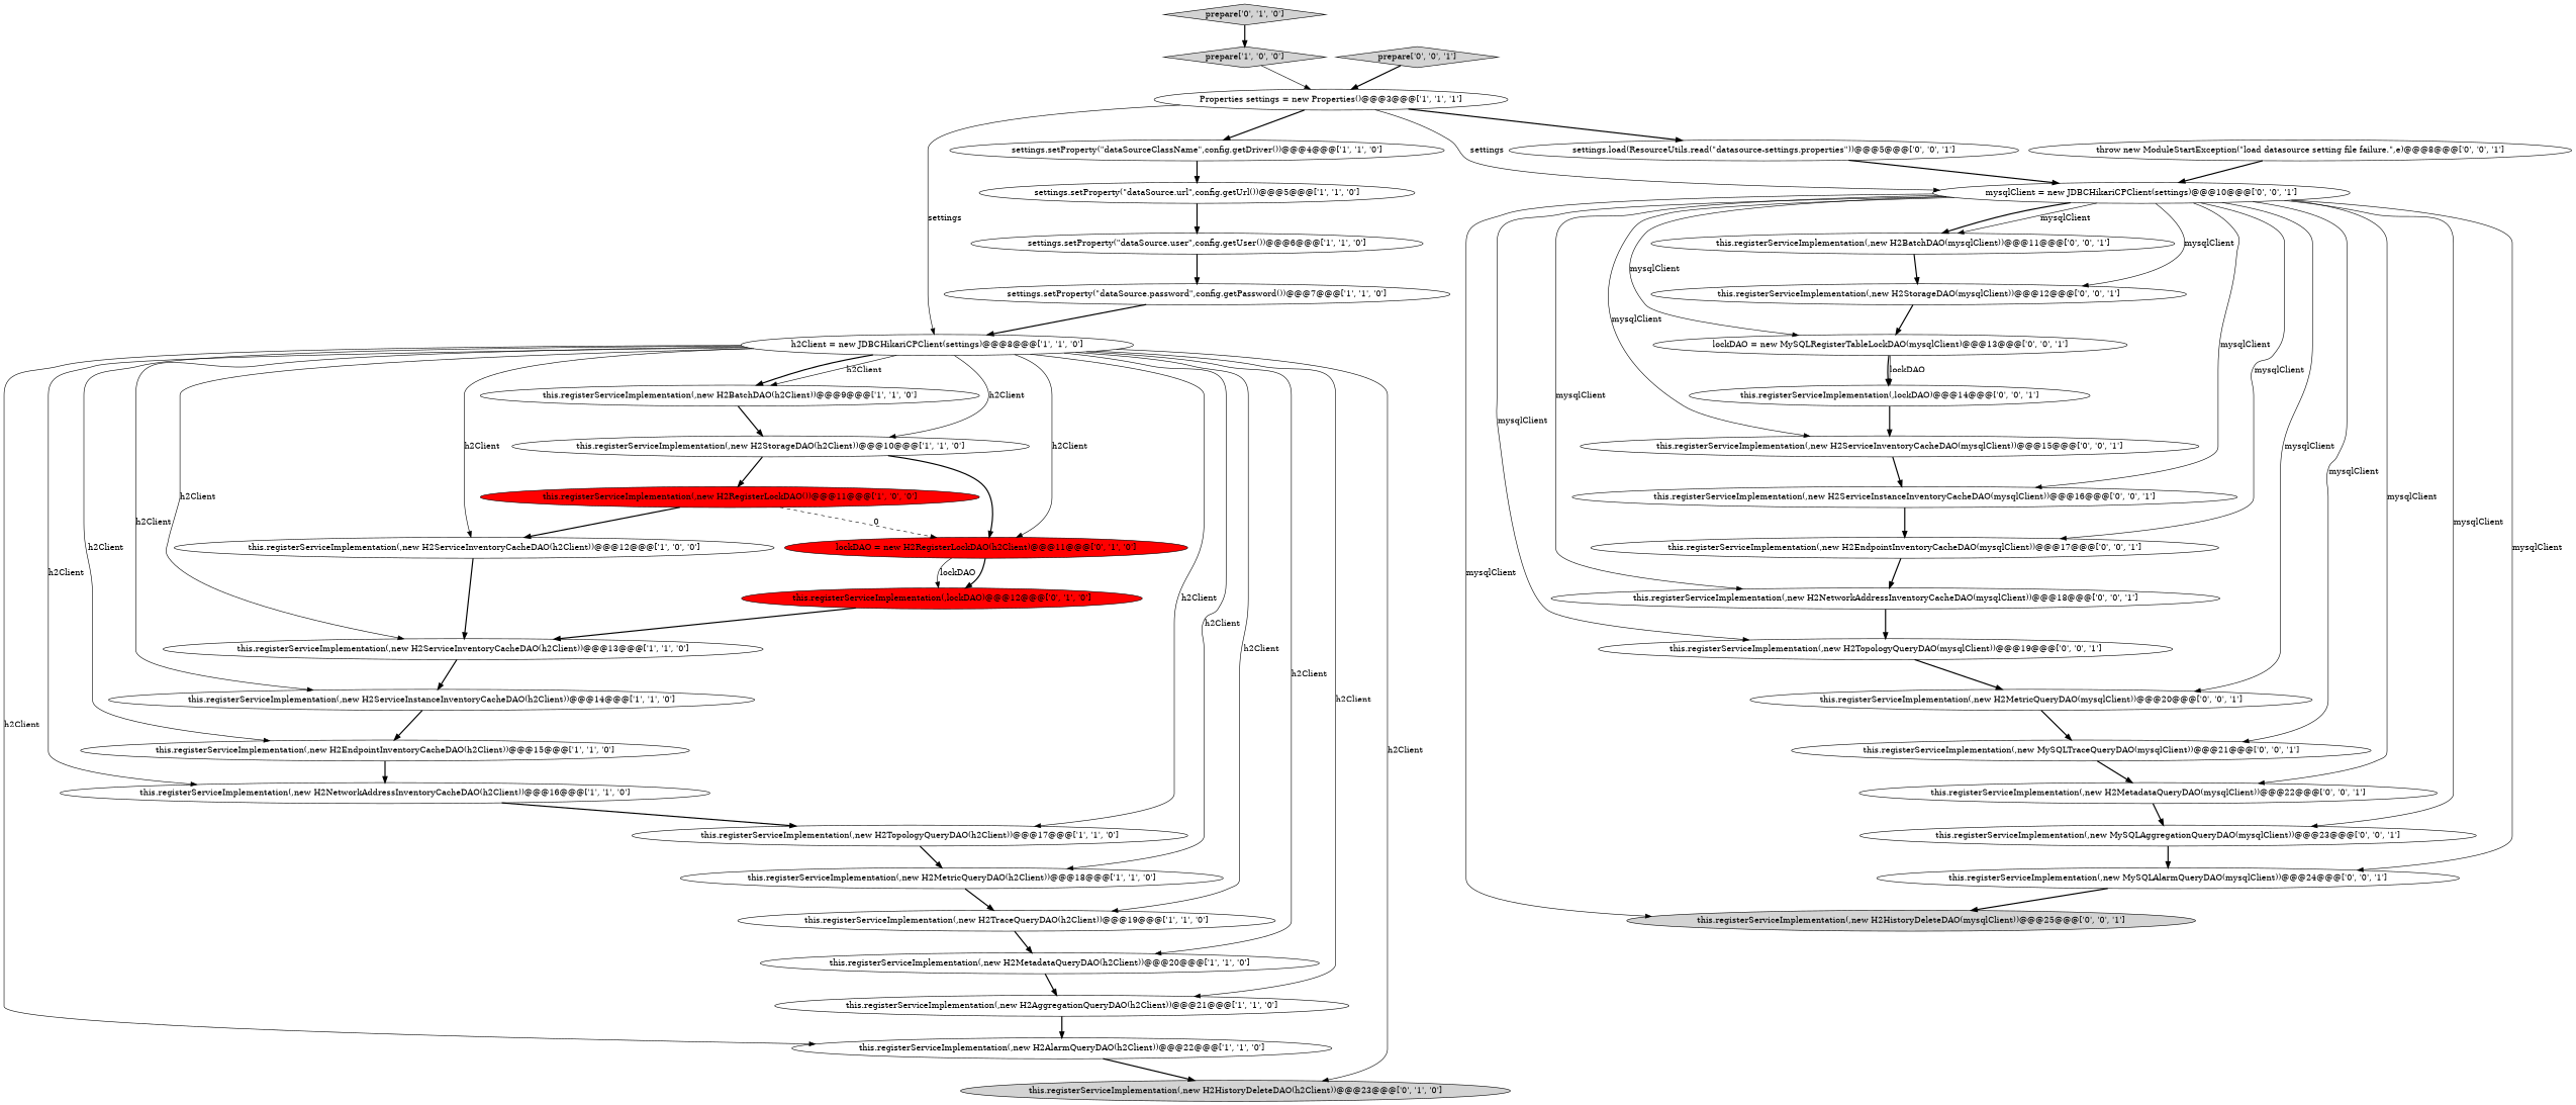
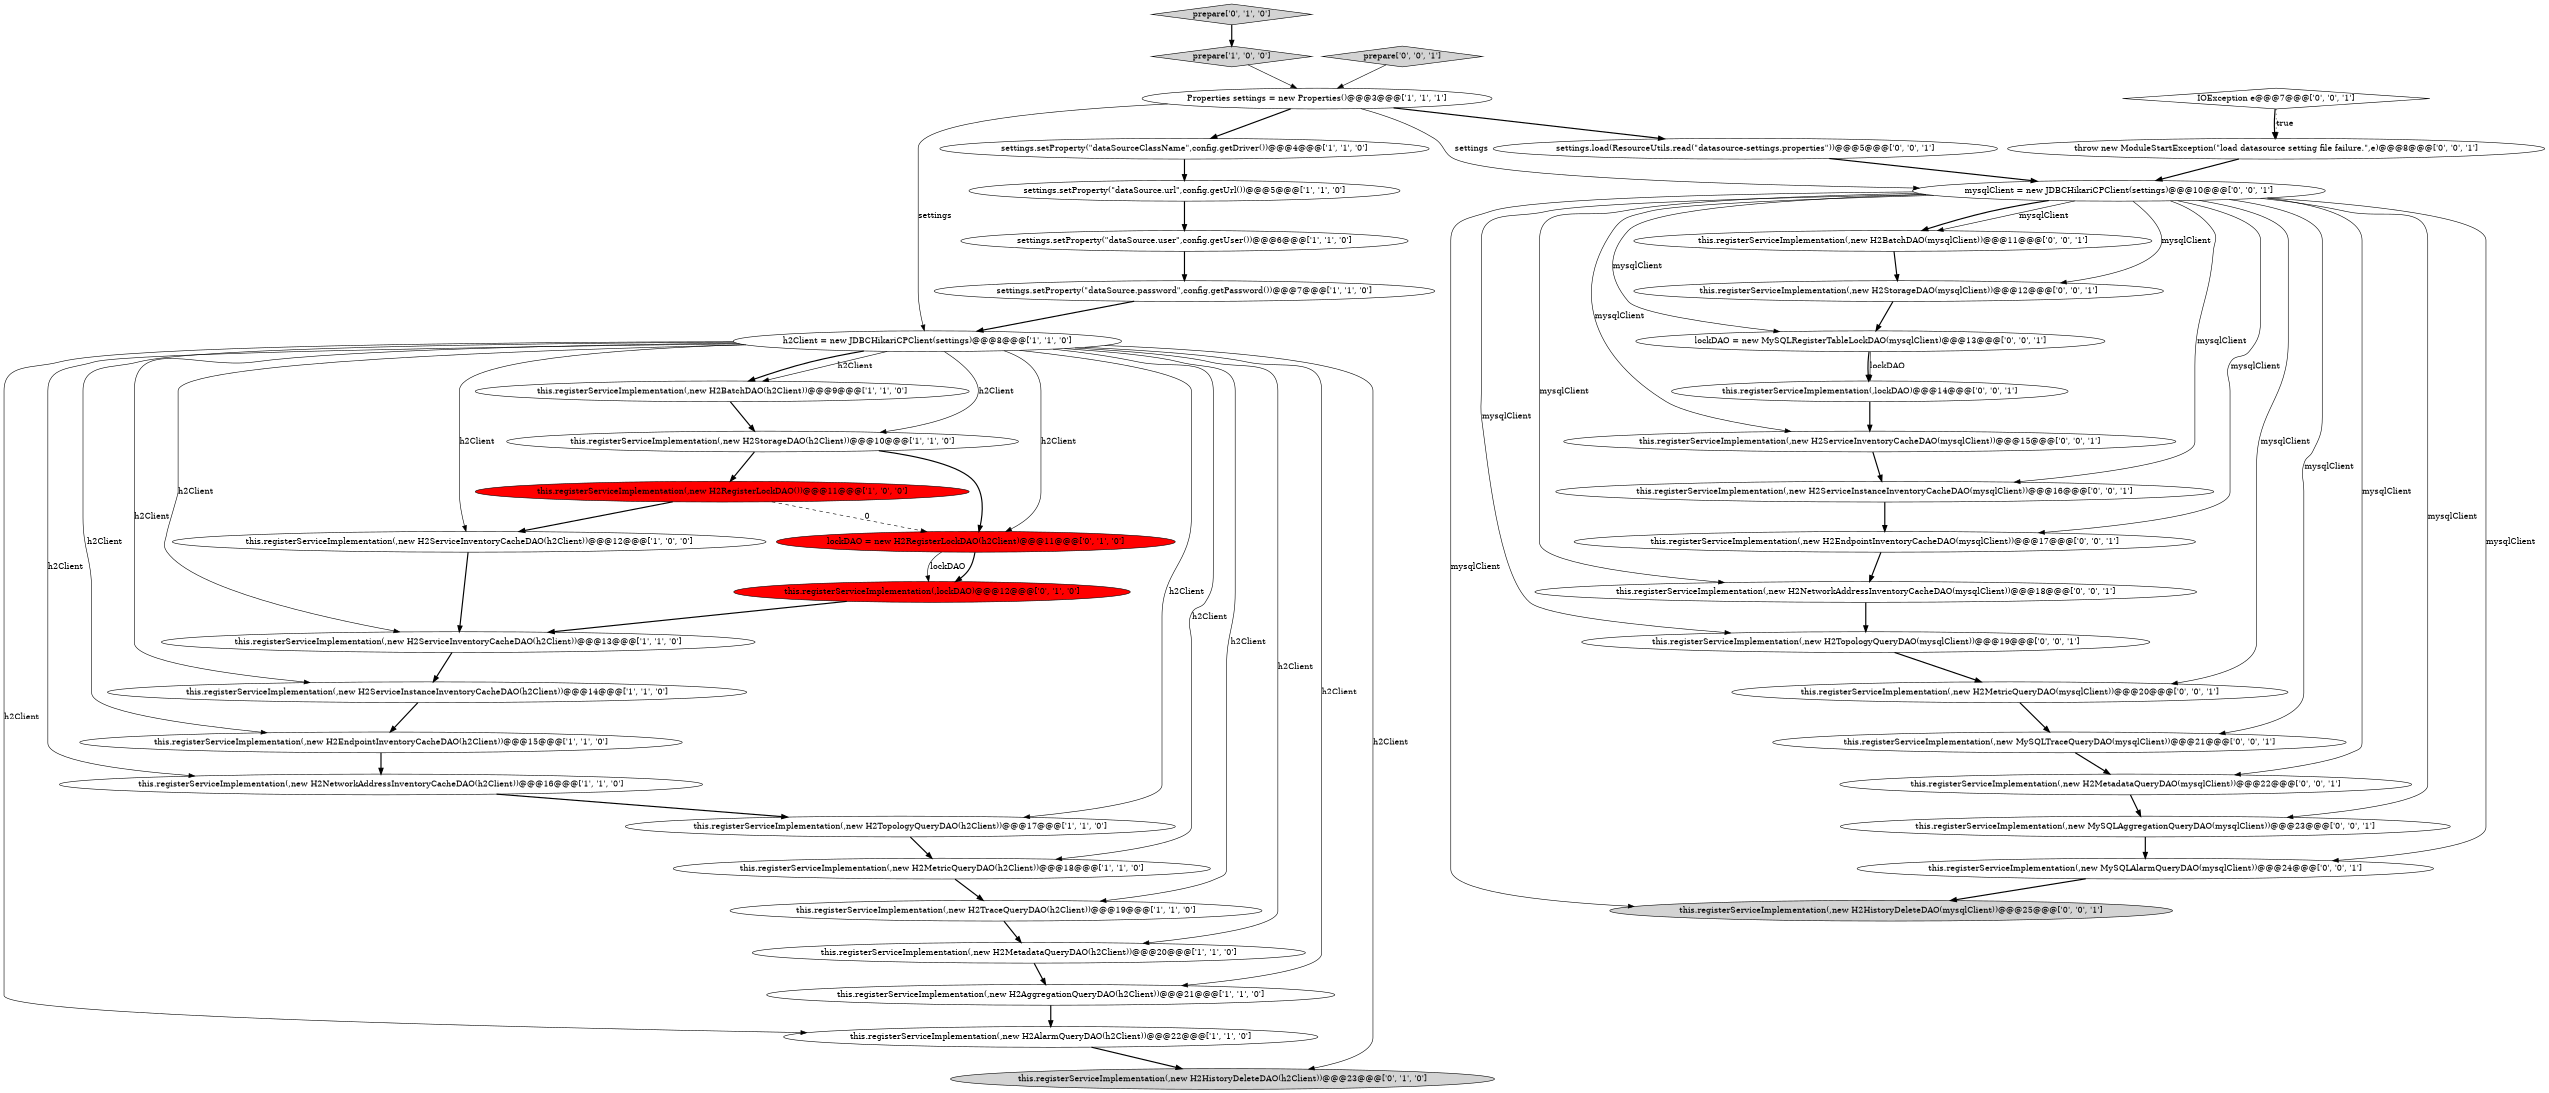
  digraph {
    node [fillcolor=white shape=ellipse style=filled]
    edge [style=bold]
    n1 [fillcolor=red label="this.registerServiceImplementation(,new H2RegisterLockDAO())@@@11@@@['1', '0', '0']"]
    n2 [label="this.registerServiceImplementation(,new H2ServiceInventoryCacheDAO(h2Client))@@@12@@@['1', '0', '0']"]
    n3 [fillcolor=red label="lockDAO = new H2RegisterLockDAO(h2Client)@@@11@@@['0', '1', '0']"]
    n4 [label="this.registerServiceImplementation(,new H2ServiceInventoryCacheDAO(h2Client))@@@13@@@['1', '1', '0']"]
    n5 [fillcolor=red label="this.registerServiceImplementation(,lockDAO)@@@12@@@['0', '1', '0']"]
    n6 [label="this.registerServiceImplementation(,new H2ServiceInstanceInventoryCacheDAO(h2Client))@@@14@@@['1', '1', '0']"]
    n7 [label="this.registerServiceImplementation(,new H2EndpointInventoryCacheDAO(h2Client))@@@15@@@['1', '1', '0']"]
    n8 [fillcolor=lightgray label="prepare['0', '1', '0']" shape=diamond]
    n9 [fillcolor=lightgray label="prepare['1', '0', '0']" shape=diamond]
    n10 [label="Properties settings = new Properties()@@@3@@@['1', '1', '1']"]
    n11 [label="mysqlClient = new JDBCHikariCPClient(settings)@@@10@@@['0', '0', '1']"]
    n12 [label="settings.setProperty(\"dataSourceClassName\",config.getDriver())@@@4@@@['1', '1', '0']"]
    n13 [label="h2Client = new JDBCHikariCPClient(settings)@@@8@@@['1', '1', '0']"]
    n14 [label="settings.load(ResourceUtils.read(\"datasource-settings.properties\"))@@@5@@@['0', '0', '1']"]
    n15 [fillcolor=lightgray label="this.registerServiceImplementation(,new H2HistoryDeleteDAO(h2Client))@@@23@@@['0', '1', '0']"]
    n16 [label="this.registerServiceImplementation(,new MySQLAggregationQueryDAO(mysqlClient))@@@23@@@['0', '0', '1']"]
    n17 [label="this.registerServiceImplementation(,new MySQLAlarmQueryDAO(mysqlClient))@@@24@@@['0', '0', '1']"]
    n18 [fillcolor=lightgray label="this.registerServiceImplementation(,new H2HistoryDeleteDAO(mysqlClient))@@@25@@@['0', '0', '1']"]
    n19 [label="this.registerServiceImplementation(,new H2NetworkAddressInventoryCacheDAO(h2Client))@@@16@@@['1', '1', '0']"]
    n20 [label="this.registerServiceImplementation(,new H2BatchDAO(mysqlClient))@@@11@@@['0', '0', '1']"]
    n21 [label="this.registerServiceImplementation(,new H2StorageDAO(mysqlClient))@@@12@@@['0', '0', '1']"]
    n22 [label="lockDAO = new MySQLRegisterTableLockDAO(mysqlClient)@@@13@@@['0', '0', '1']"]
+   n23 [label="IOException e@@@7@@@['0', '0', '1']" shape=diamond]
    n24 [label="throw new ModuleStartException(\"load datasource setting file failure.\",e)@@@8@@@['0', '0', '1']"]
    n25 [label="this.registerServiceImplementation(,new H2StorageDAO(h2Client))@@@10@@@['1', '1', '0']"]
    n26 [fillcolor=lightgray label="prepare['0', '0', '1']" shape=diamond]
    n27 [label="this.registerServiceImplementation(,new H2ServiceInventoryCacheDAO(mysqlClient))@@@15@@@['0', '0', '1']"]
    n28 [label="this.registerServiceImplementation(,new H2ServiceInstanceInventoryCacheDAO(mysqlClient))@@@16@@@['0', '0', '1']"]
    n29 [label="this.registerServiceImplementation(,new H2EndpointInventoryCacheDAO(mysqlClient))@@@17@@@['0', '0', '1']"]
    n30 [label="this.registerServiceImplementation(,new H2NetworkAddressInventoryCacheDAO(mysqlClient))@@@18@@@['0', '0', '1']"]
    n31 [label="this.registerServiceImplementation(,new H2TopologyQueryDAO(mysqlClient))@@@19@@@['0', '0', '1']"]
    n32 [label="this.registerServiceImplementation(,new H2MetricQueryDAO(mysqlClient))@@@20@@@['0', '0', '1']"]
    n33 [label="this.registerServiceImplementation(,new H2TraceQueryDAO(h2Client))@@@19@@@['1', '1', '0']"]
    n34 [label="this.registerServiceImplementation(,new H2MetadataQueryDAO(h2Client))@@@20@@@['1', '1', '0']"]
    n35 [label="this.registerServiceImplementation(,new H2AggregationQueryDAO(h2Client))@@@21@@@['1', '1', '0']"]
    n36 [label="this.registerServiceImplementation(,new MySQLTraceQueryDAO(mysqlClient))@@@21@@@['0', '0', '1']"]
    n37 [label="this.registerServiceImplementation(,lockDAO)@@@14@@@['0', '0', '1']"]
    n38 [label="settings.setProperty(\"dataSource.user\",config.getUser())@@@6@@@['1', '1', '0']"]
    n39 [label="settings.setProperty(\"dataSource.password\",config.getPassword())@@@7@@@['1', '1', '0']"]
    n40 [label="this.registerServiceImplementation(,new H2MetadataQueryDAO(mysqlClient))@@@22@@@['0', '0', '1']"]
    n41 [label="settings.setProperty(\"dataSource.url\",config.getUrl())@@@5@@@['1', '1', '0']"]
    n42 [label="this.registerServiceImplementation(,new H2AlarmQueryDAO(h2Client))@@@22@@@['1', '1', '0']"]
    n43 [label="this.registerServiceImplementation(,new H2TopologyQueryDAO(h2Client))@@@17@@@['1', '1', '0']"]
    n44 [label="this.registerServiceImplementation(,new H2MetricQueryDAO(h2Client))@@@18@@@['1', '1', '0']"]
    n45 [label="this.registerServiceImplementation(,new H2BatchDAO(h2Client))@@@9@@@['1', '1', '0']"]
    n1 -> n2
    n1 -> n3 [label=0 style=dashed]
    n2 -> n4
    n3 -> n5
    n3 -> n5 [label=lockDAO style=solid]
    n4 -> n6
    n5 -> n4
    n6 -> n7
    n7 -> n19
    n8 -> n9
    n9 -> n10 [style=solid]
    n10 -> n11 [label=settings style=solid]
    n10 -> n12
    n10 -> n13 [label=settings style=solid]
    n10 -> n14
    n11 -> n16 [label=mysqlClient style=solid]
    n11 -> n17 [label=mysqlClient style=solid]
    n11 -> n18 [label=mysqlClient style=solid]
    n11 -> n20 [label=mysqlClient style=solid]
    n11 -> n20
    n11 -> n21 [label=mysqlClient style=solid]
    n11 -> n22 [label=mysqlClient style=solid]
    n11 -> n27 [label=mysqlClient style=solid]
    n11 -> n28 [label=mysqlClient style=solid]
    n11 -> n29 [label=mysqlClient style=solid]
    n11 -> n30 [label=mysqlClient style=solid]
    n11 -> n31 [label=mysqlClient style=solid]
    n11 -> n32 [label=mysqlClient style=solid]
    n11 -> n36 [label=mysqlClient style=solid]
    n11 -> n40 [label=mysqlClient style=solid]
    n12 -> n41
    n13 -> n2 [label=h2Client style=solid]
    n13 -> n3 [label=h2Client style=solid]
    n13 -> n4 [label=h2Client style=solid]
    n13 -> n6 [label=h2Client style=solid]
    n13 -> n7 [label=h2Client style=solid]
    n13 -> n15 [label=h2Client style=solid]
    n13 -> n19 [label=h2Client style=solid]
    n13 -> n25 [label=h2Client style=solid]
    n13 -> n33 [label=h2Client style=solid]
    n13 -> n34 [label=h2Client style=solid]
    n13 -> n35 [label=h2Client style=solid]
    n13 -> n42 [label=h2Client style=solid]
    n13 -> n43 [label=h2Client style=solid]
    n13 -> n44 [label=h2Client style=solid]
    n13 -> n45 [label=h2Client style=solid]
    n13 -> n45
    n14 -> n11
    n16 -> n17
    n17 -> n18
    n19 -> n43
    n20 -> n21
    n21 -> n22
    n22 -> n37
    n22 -> n37 [label=lockDAO style=solid]
+   n23 -> n24
+   n23 -> n24 [label=true style=dotted]
    n24 -> n11
    n25 -> n1
    n25 -> n3
-   n26 -> n10
+   n26 -> n10 [style=solid]
    n27 -> n28
    n28 -> n29
    n29 -> n30
    n30 -> n31
    n31 -> n32
    n32 -> n36
    n33 -> n34
    n34 -> n35
    n35 -> n42
    n36 -> n40
    n37 -> n27
    n38 -> n39
    n39 -> n13
    n40 -> n16
    n41 -> n38
    n42 -> n15
    n43 -> n44
    n44 -> n33
    n45 -> n25
  }
